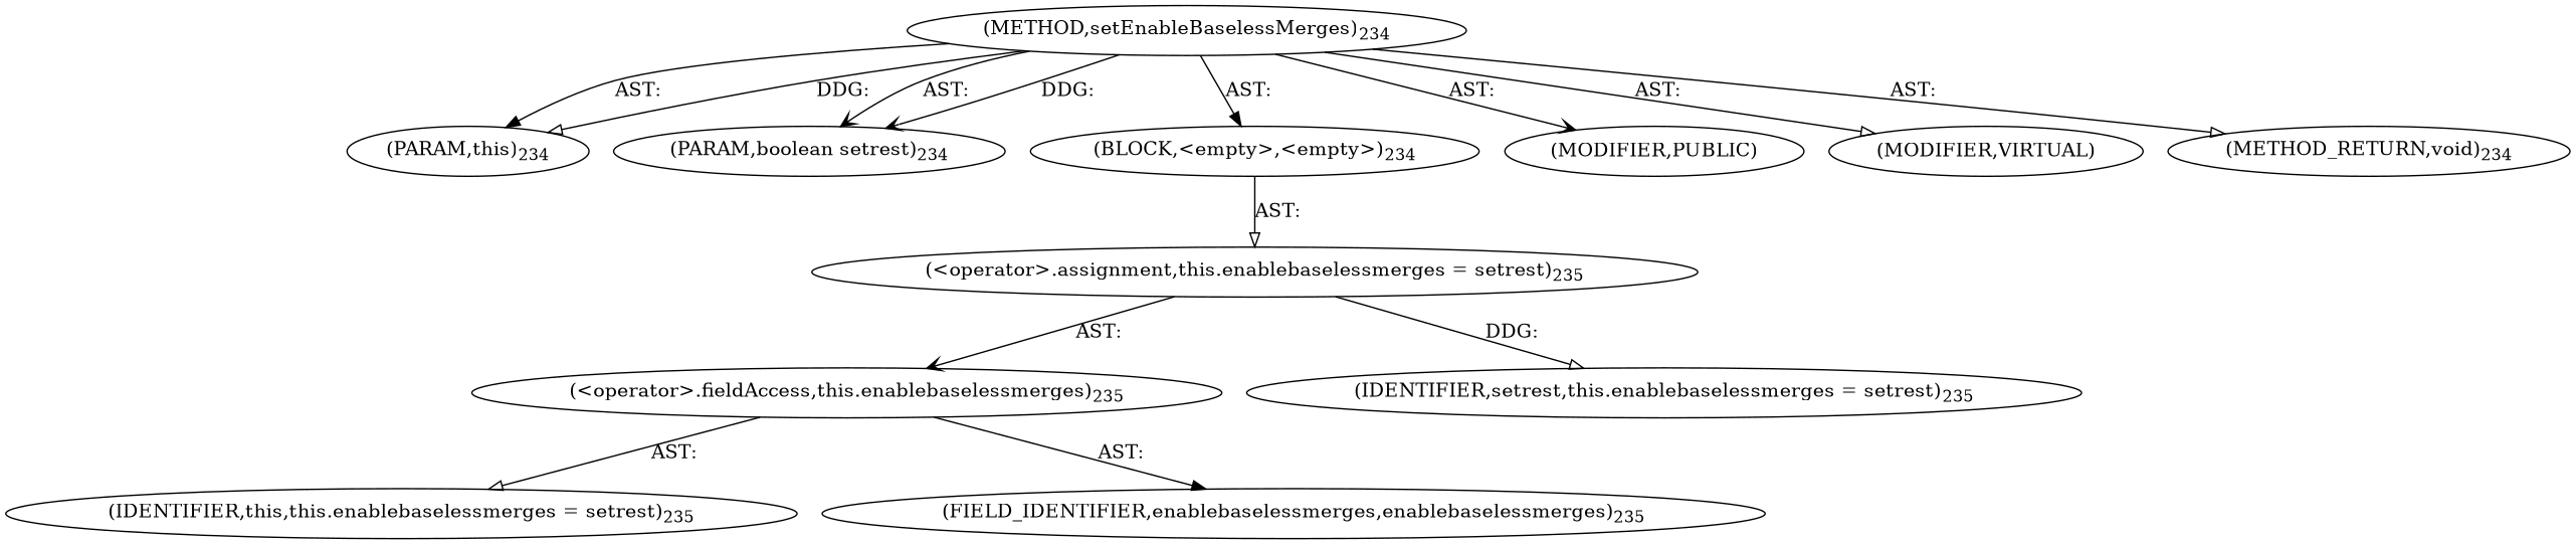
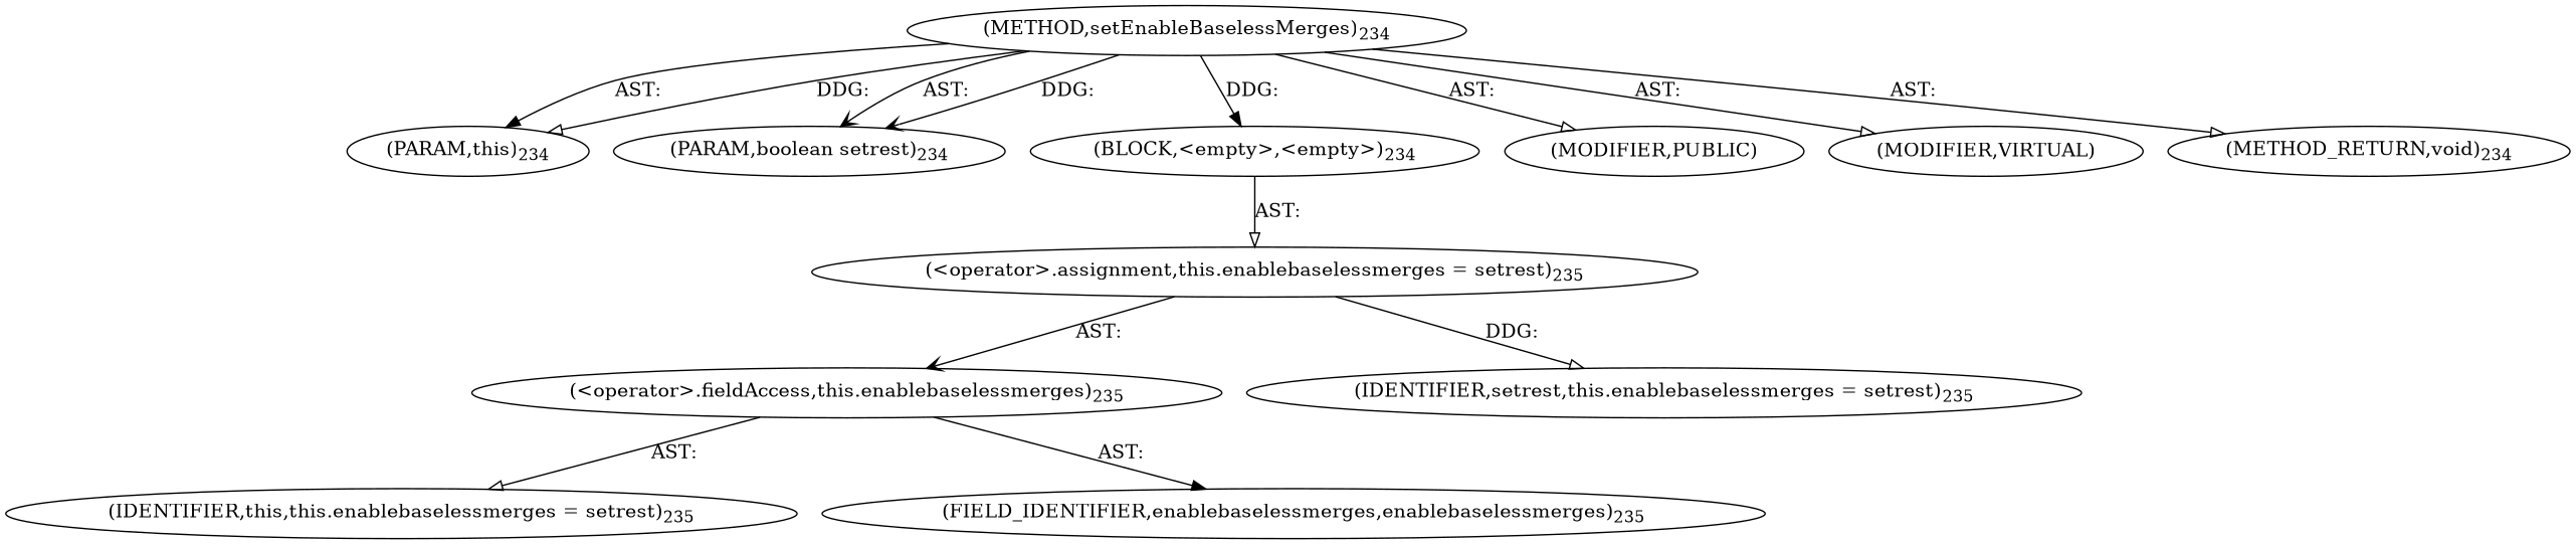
  digraph {
    edge [arrowhead=onormal]
    n1 [label=<(METHOD,setEnableBaselessMerges)<SUB>234</SUB>>]
    n2 [label=<(PARAM,this)<SUB>234</SUB>>]
    n3 [label=<(PARAM,boolean setrest)<SUB>234</SUB>>]
    n4 [label=<(BLOCK,&lt;empty&gt;,&lt;empty&gt;)<SUB>234</SUB>>]
    n5 [label=<(MODIFIER,PUBLIC)>]
    n6 [label=<(MODIFIER,VIRTUAL)>]
    n7 [label=<(METHOD_RETURN,void)<SUB>234</SUB>>]
    n8 [label=<(&lt;operator&gt;.assignment,this.enablebaselessmerges = setrest)<SUB>235</SUB>>]
    n9 [label=<(&lt;operator&gt;.fieldAccess,this.enablebaselessmerges)<SUB>235</SUB>>]
    n10 [label=<(IDENTIFIER,setrest,this.enablebaselessmerges = setrest)<SUB>235</SUB>>]
    n11 [label=<(IDENTIFIER,this,this.enablebaselessmerges = setrest)<SUB>235</SUB>>]
    n12 [label=<(FIELD_IDENTIFIER,enablebaselessmerges,enablebaselessmerges)<SUB>235</SUB>>]
    n1 -> n2 [arrowhead=normal label="AST: "]
    n1 -> n2 [label="DDG: "]
    n1 -> n3 [arrowhead=vee label="AST: "]
    n1 -> n3 [arrowhead=vee label="DDG: "]
-   n1 -> n4 [arrowhead=normal label="AST: "]
-   n1 -> n5 [arrowhead=vee label="AST: "]
+   n1 -> n4 [arrowhead=normal label="DDG: "]
+   n1 -> n5 [label="AST: "]
    n1 -> n6 [label="AST: "]
    n1 -> n7 [label="AST: "]
    n4 -> n8 [label="AST: "]
    n8 -> n9 [arrowhead=vee label="AST: "]
    n8 -> n10 [label="DDG: "]
    n9 -> n11 [label="AST: "]
    n9 -> n12 [arrowhead=normal label="AST: "]
  }
